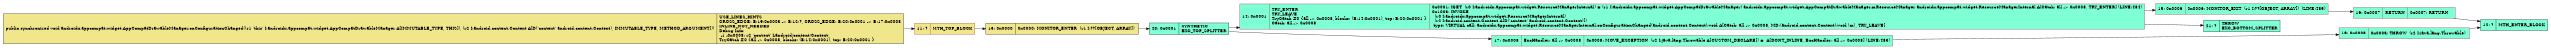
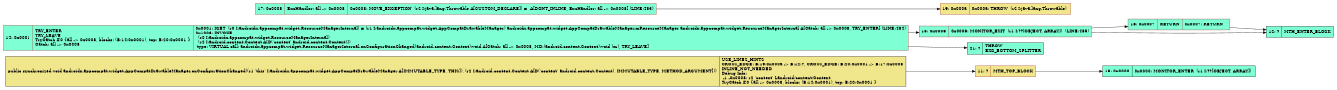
  digraph {
    rankdir=LR
    node [color=brown fillcolor=aquamarine shape=record style=filled]
    n1 [fillcolor=khaki label="{11\:\ ?|MTH_TOP_BLOCK\l}"]
-   n2 [color=black fillcolor=khaki label="{13\:\ 0x0000|0x0000: MONITOR_ENTER  (r1 I:??[OBJECT, ARRAY]) \l}"]
-   n3 [color=black label="{20\:\ 0x0001|SYNTHETIC\lEXC_TOP_SPLITTER\l}"]
+   n2 [color=black label="{13\:\ 0x0000|0x0000: MONITOR_ENTER  (r1 I:??[OBJECT, ARRAY]) \l}"]
    n4 [label="{14\:\ 0x0001|TRY_ENTER\lTRY_LEAVE\lTryCatch #0 \{all \-\> 0x0008, blocks: (B:14:0x0001), top: B:20:0x0001 \}\lCatch: all \-\> 0x0008\l|0x0001: IGET  (r0 I:androidx.appcompat.widget.ResourceManagerInternal) = (r1 I:androidx.appcompat.widget.AppCompatDrawableManager) androidx.appcompat.widget.AppCompatDrawableManager.mResourceManager androidx.appcompat.widget.ResourceManagerInternal A[Catch: all \-\> 0x0008, TRY_ENTER] (LINE:484)\l0x1003: INVOKE  \l  (r0 I:androidx.appcompat.widget.ResourceManagerInternal)\l  (r2 I:android.content.Context A[D('context' android.content.Context)])\l type: VIRTUAL call: androidx.appcompat.widget.ResourceManagerInternal.onConfigurationChanged(android.content.Context):void A[Catch: all \-\> 0x0008, MD:(android.content.Context):void (m), TRY_LEAVE]\l}"]
    n5 [label="{17\:\ 0x0008|ExcHandler: all \-\> 0x0008\l|0x0008: MOVE_EXCEPTION  (r2 I:java.lang.Throwable A[CUSTOM_DECLARE]) =  A[DONT_INLINE, ExcHandler: all \-\> 0x0008] (LINE:483)\l}"]
    n6 [label="{15\:\ 0x0006|0x0006: MONITOR_EXIT  (r1 I:??[OBJECT, ARRAY])  (LINE:485)\l}"]
    n7 [color=black label="{21\:\ ?|THROW\lEXC_BOTTOM_SPLITTER\l}"]
-   n8 [label="{19\:\ 0x000a|0x000a: THROW  (r2 I:java.lang.Throwable) \l}"]
+   n8 [fillcolor=khaki label="{19\:\ 0x000a|0x000a: THROW  (r2 I:java.lang.Throwable) \l}"]
    n9 [label="{16\:\ 0x0007|RETURN\l|0x0007: RETURN   \l}"]
    n10 [color=black label="{12\:\ ?|MTH_ENTER_BLOCK\l}"]
    n11 [color=black fillcolor=khaki label="{public synchronized void androidx.appcompat.widget.AppCompatDrawableManager.onConfigurationChanged((r1 'this' I:androidx.appcompat.widget.AppCompatDrawableManager A[IMMUTABLE_TYPE, THIS]), (r2 I:android.content.Context A[D('context' android.content.Context), IMMUTABLE_TYPE, METHOD_ARGUMENT]))  | USE_LINES_HINTS\lCROSS_EDGE: B:19:0x000a \-\> B:12:?, CROSS_EDGE: B:20:0x0001 \-\> B:17:0x0008\lINLINE_NOT_NEEDED\lDebug Info:\l  \-1 \-0x0008: r2 'context' Landroid\/content\/Context;\lTryCatch #0 \{all \-\> 0x0008, blocks: (B:14:0x0001), top: B:20:0x0001 \}\l}"]
    n1 -> n2
-   n2 -> n3
-   n3 -> n4
-   n3 -> n5
    n4 -> n6
    n4 -> n7
    n5 -> n8
    n6 -> n9
-   n8 -> n10
+   n6 -> n10
    n9 -> n10
    n11 -> n1
  }
